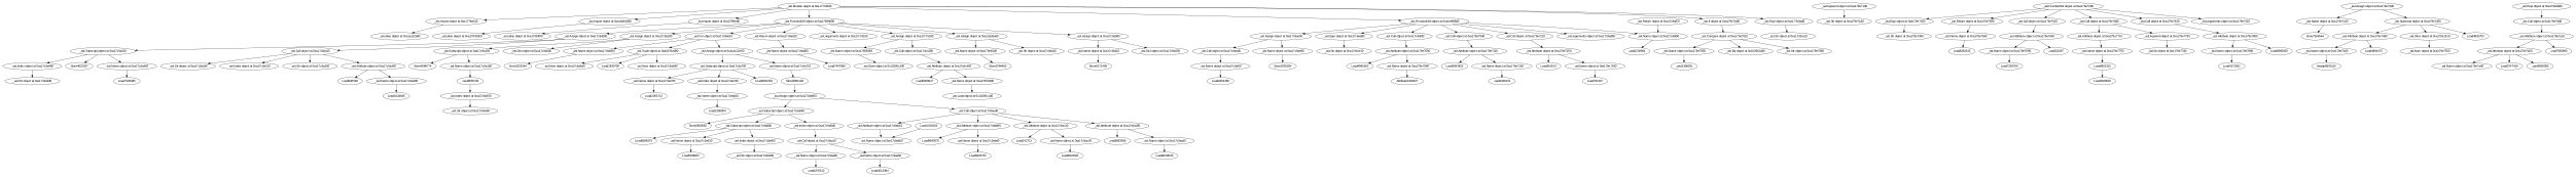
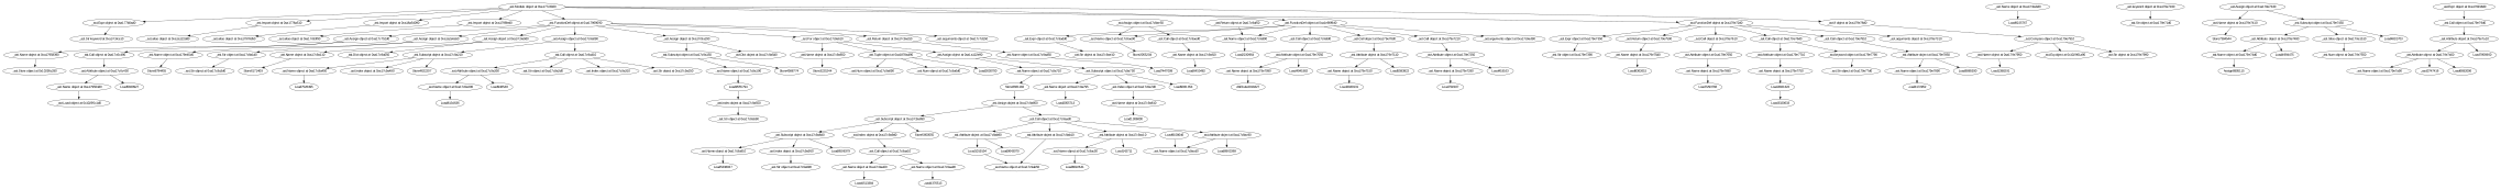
  strict digraph {
    fontname="Liberation Sans"
    node [fontname="Liberation Sans"]
    edge [fontname="Liberation Sans"]
    "_ast.Expr object at 0xa177b0ad0"
-   "_ast.Str object at 0xa17c8ce10"
+   "_ast.Str object at 0xa17c8ce10" [label="_ast.Str keyword at 0xa17c8ce10"]
    "_ast.Import object at 0xa1778a510"
    "_ast.alias object at 0xa1a122dd0"
    "_ast.Import object at 0xa18a54090"
    "_ast.alias object at 0xa17978d50"
    "_ast.Import object at 0xa1796fed0"
    "_ast.alias object at 0xa17c83f90"
    "_ast.Name object at 0xa17958390"
    "_ast.Store object at 0x10295c290"
    "_ast.Name object at 0xa179504d0"
    "_ast.Load object at 0x10295c1d0"
    "_ast.Attribute object at 0xa17c6c450"
    Load5820927
    "_ast.Call object at 0xa17c6c490"
    "_ast.Assign object at 0xa17c752d0"
    "_ast.Name object at 0xa179e45d0"
    Store9784455
    "_ast.Assign object at 0xa1a2e6a50"
    "_ast.Str object at 0xa17c9a1d0"
    "_ast.Name object at 0xa17c9a110"
    Store6171409
    "_ast.Assign object at 0xa17c9a0d0"
    "_ast.Dict object at 0xa17c9a050"
    "_ast.Name object at 0xa17c9a450"
    Load7526495
    "_ast.Index object at 0xa17c9a490"
    "_ast.Str object at 0xa17c9a3d0"
    "_ast.Subscript object at 0xa17c9a210"
    Store4622207
    "_ast.Name object at 0xa17c9a390"
    Load8134636
    "_ast.Attribute object at 0xa17c9a350"
    Load946548
    "_ast.Call object at 0xa17c9a410"
    "_ast.Str object at 0xa17c9a2d0"
    n37 [label="_ast.Index object at 0xa17c9a310"]
    "_ast.Str object at 0xa17c9a250"
    "_ast.Assign object at 0xa17c9a090"
    "_ast.Name object at 0xa17c9a190"
    Load9555794
    "_ast.Index object at 0xa17c9a550"
    "_ast.Str object at 0xa17c9a590"
    "_ast.Subscript object at 0xa17c9a150"
    n45 [label=Store4588774]
    "_ast.Assign object at 0xa17c9a290"
    "_ast.Dict object at 0xa17c9a5d0"
    "_ast.Name object at 0xa17c9a650"
    Store3225244
    n50 [label="_ast.Tuple object at 0xa1878ad90"]
    "_ast.Num object at 0xa17c9a690"
    "_ast.Num object at 0xa17c9a6d0"
    Load2630700
    "_ast.Name object at 0xa17c9a710"
    Store6661182
    "_ast.Assign object at 0xa17c9a850"
    n57 [label="_ast.Name object at 0xa17c9a795"]
    Load2055713
    "_ast.Name object at 0xa17c9a810"
    Load1306000
    "_ast.Index object at 0xa17c9a7d0"
    "_ast.Subscript object at 0xa17c9a750"
    Load9031354
    "_ast.Assign object at 0xa1a122e90"
    "_ast.Name object at 0xa17c9a910"
    Load5338937
    "_ast.Index object at 0xa17c9a950"
    "_ast.Str object at 0xa17c9a990"
    "_ast.Subscript object at 0xa17c9a8d0"
    Load8598379
    n71 [label=Load4513384]
    "_ast.Name object at 0xa17c9aa50"
    "_ast.Name object at 0xa17c9aa90"
    Load4376513
    "_ast.Call object at 0xa17c9aa10"
    "_ast.Index object at 0xa17c9a9d0"
    "_ast.Subscript object at 0xa17c9a890"
    Store5850555
    Load1019154
    "_ast.Name object at 0xa17c9ab50"
    "_ast.Attribute object at 0xa17c9ab10"
    "_ast.Name object at 0xa17c9abd0"
    Load9225767
    "_ast.Attribute object at 0xa17c9ab90"
    Load9643070
    "_ast.Name object at 0xa17c9ac50"
    Load8022641
    "_ast.Attribute object at 0xa17c9ac10"
    Load142711
    "_ast.Name object at 0xa17c9acd0"
    Load9158046
    "_ast.Attribute object at 0xa17c9ac90"
    Load8963369
    "_ast.Call object at 0xa17c9aad0"
    "_ast.For object at 0xa17c9a610"
    "_ast.Name object at 0xa17c9ad50"
    Load7447099
    "_ast.Return object at 0xa17c9ad10"
    "_ast.FunctionDef object at 0xa17969090"
    "_ast.arguments object at 0xa17c7d150"
    "_ast.Expr object at 0xa17c9add0"
    "_ast.Str object at 0xa17c9ae10"
    "_ast.Name object at 0xa17c9ae90"
    Store2055204
    "_ast.Name object at 0xa17c9af10"
    Load6453482
    "_ast.Call object at 0xa17c9aed0"
    "_ast.Assign object at 0xa17c9ae50"
    "_ast.Name object at 0xa17c9af90"
    Load2230964
    "_ast.Return object at 0xa17c9af50"
    n112 [label=Attribute2918427]
    "_ast.Name object at 0xa179e7090"
    "_ast.Attribute object at 0xa179e7050"
    Load4941982
    "_ast.Call object at 0xa17c9afd0"
    "_ast.Name object at 0xa179e7150"
    Load2940131
    "_ast.Attribute object at 0xa179e7110"
    Load5583822
    "_ast.keyword object at 0xa179e7190"
    "_ast.Str object at 0xa179e71d0"
    "_ast.Call object at 0xa179e70d0"
    "_ast.Name object at 0xa179e7290"
    Load702107
    "_ast.Attribute object at 0xa179e7250"
    Load419163
    "_ast.Call object at 0xa179e7210"
    "_ast.FunctionDef object at 0xa1e90f9d0"
    "_ast.arguments object at 0xa17c9ad90"
    "_ast.Expr object at 0xa179e7350"
    "_ast.Str object at 0xa179e7390"
    "_ast.Name object at 0xa179e7410"
    Store7384544
    n135 [label=Assign8995115]
    "_ast.Name object at 0xa179e74d0"
    "_ast.Attribute object at 0xa179e7490"
    Load4994475
    n139 [label="_ast.Slice object at 0xa179e1510"]
    "_ast.Num object at 0xa179e7550"
    "_ast.Subscript object at 0xa179e7450"
    Load4832703
    "_ast.Assign object at 0xa179e73d0"
    "_ast.Name object at 0xa179e75d0"
    Load8362615
    n146 [label="_ast.Return object at 0xa170e7590"]
    "_ast.Name object at 0xa179e7690"
    Load7293766
    "_ast.Attribute object at 0xa179e7650"
-   Load321097
    "_ast.Call object at 0xa179e7610"
    "_ast.Name object at 0xa179e7750"
    Load4821322
    Load3320633
    "_ast.Attribute object at 0xa179e7710"
    "_ast.keyword object at 0xa179e7790"
    "_ast.Str object at 0xa179e77d0"
    "_ast.Call object at 0xa179e76d0"
    "_ast.Name object at 0xa179e7890"
    Load4172952
    "_ast.Attribute object at 0xa179e7850"
    Load6985930
    "_ast.Call object at 0xa179e7810"
    "_ast.FunctionDef object at 0xa179e72d0"
    "_ast.arguments object at 0xa179e7310"
    "_ast.Name object at 0xa179e7950"
    Load1398291
    "_ast.Compare object at 0xa179e7910"
    "_ast.Eq object at 0x102961a90"
    "_ast.Str object at 0xa179e7990"
    "_ast.Attribute object at 0xa179e7a50"
    "_ast.Name object at 0xa179e7a90"
    Load3747416
    Load6692006
    "_ast.Attribute object at 0xa179e7a10"
    Load7956960
    "_ast.Call object at 0xa179e79d0"
    "_ast.Expr object at 0xa179918d0"
    "_ast.If object at 0xa179e78d0"
    "_ast.Module object at 0xa177c30d0"
    "_ast.Expr object at 0xa177b0ad0" -> "_ast.Str object at 0xa17c8ce10"
    "_ast.Import object at 0xa1778a510" -> "_ast.alias object at 0xa1a122dd0"
    "_ast.Import object at 0xa18a54090" -> "_ast.alias object at 0xa17978d50"
    "_ast.Import object at 0xa1796fed0" -> "_ast.alias object at 0xa17c83f90"
    "_ast.Name object at 0xa17958390" -> "_ast.Store object at 0x10295c290"
    "_ast.Name object at 0xa179504d0" -> "_ast.Load object at 0x10295c1d0"
    "_ast.Attribute object at 0xa17c6c450" -> "_ast.Name object at 0xa179504d0"
    "_ast.Attribute object at 0xa17c6c450" -> Load5820927
    "_ast.Call object at 0xa17c6c490" -> "_ast.Attribute object at 0xa17c6c450"
    "_ast.Assign object at 0xa17c752d0" -> "_ast.Name object at 0xa17958390"
    "_ast.Assign object at 0xa17c752d0" -> "_ast.Call object at 0xa17c6c490"
    "_ast.Name object at 0xa179e45d0" -> Store9784455
    "_ast.Assign object at 0xa1a2e6a50" -> "_ast.Name object at 0xa179e45d0"
    "_ast.Assign object at 0xa1a2e6a50" -> "_ast.Str object at 0xa17c9a1d0"
    "_ast.Name object at 0xa17c9a110" -> Store6171409
    "_ast.Assign object at 0xa17c9a0d0" -> "_ast.Name object at 0xa17c9a110"
    "_ast.Assign object at 0xa17c9a0d0" -> "_ast.Dict object at 0xa17c9a050"
    "_ast.Name object at 0xa17c9a450" -> Load7526495
-   "_ast.Index object at 0xa17c9a490" -> "_ast.Str object at 0xa17c9a3d0"
+   "_ast.Str object at 0xa17c9a1d0" -> "_ast.Str object at 0xa17c9a3d0"
    "_ast.Subscript object at 0xa17c9a210" -> "_ast.Name object at 0xa17c9a450"
    "_ast.Subscript object at 0xa17c9a210" -> "_ast.Index object at 0xa17c9a490"
    "_ast.Subscript object at 0xa17c9a210" -> Store4622207
    "_ast.Name object at 0xa17c9a390" -> Load8134636
    "_ast.Attribute object at 0xa17c9a350" -> "_ast.Name object at 0xa17c9a390"
    "_ast.Attribute object at 0xa17c9a350" -> Load946548
    "_ast.Call object at 0xa17c9a410" -> "_ast.Attribute object at 0xa17c9a350"
    "_ast.Call object at 0xa17c9a410" -> "_ast.Str object at 0xa17c9a2d0"
    "_ast.Call object at 0xa17c9a410" -> n37
    "_ast.Call object at 0xa17c9a410" -> "_ast.Str object at 0xa17c9a250"
    "_ast.Assign object at 0xa17c9a090" -> "_ast.Subscript object at 0xa17c9a210"
    "_ast.Assign object at 0xa17c9a090" -> "_ast.Call object at 0xa17c9a410"
    "_ast.Name object at 0xa17c9a190" -> Load9555794
    Load9555794 -> "_ast.Index object at 0xa17c9a550"
    "_ast.Index object at 0xa17c9a550" -> "_ast.Str object at 0xa17c9a590"
    "_ast.Subscript object at 0xa17c9a150" -> "_ast.Name object at 0xa17c9a190"
    "_ast.Subscript object at 0xa17c9a150" -> n45
    "_ast.Assign object at 0xa17c9a290" -> "_ast.Subscript object at 0xa17c9a150"
    "_ast.Assign object at 0xa17c9a290" -> "_ast.Dict object at 0xa17c9a5d0"
    "_ast.Name object at 0xa17c9a650" -> Store3225244
    n50 -> "_ast.Num object at 0xa17c9a690"
    n50 -> "_ast.Num object at 0xa17c9a6d0"
    n50 -> Load2630700
    "_ast.Name object at 0xa17c9a710" -> Store6661182
    Store6661182 -> "_ast.Assign object at 0xa17c9a850"
    "_ast.Assign object at 0xa17c9a850" -> "_ast.Subscript object at 0xa17c9a890"
    "_ast.Assign object at 0xa17c9a850" -> "_ast.Call object at 0xa17c9aad0"
    n57 -> Load2055713
    "_ast.Name object at 0xa17c9a810" -> Load1306000
    "_ast.Index object at 0xa17c9a7d0" -> "_ast.Name object at 0xa17c9a810"
    "_ast.Subscript object at 0xa17c9a750" -> n57
    "_ast.Subscript object at 0xa17c9a750" -> "_ast.Index object at 0xa17c9a7d0"
    "_ast.Subscript object at 0xa17c9a750" -> Load9031354
    "_ast.Assign object at 0xa1a122e90" -> "_ast.Name object at 0xa17c9a710"
    "_ast.Assign object at 0xa1a122e90" -> "_ast.Subscript object at 0xa17c9a750"
    "_ast.Name object at 0xa17c9a910" -> Load5338937
    "_ast.Index object at 0xa17c9a950" -> "_ast.Str object at 0xa17c9a990"
    "_ast.Subscript object at 0xa17c9a8d0" -> "_ast.Name object at 0xa17c9a910"
    "_ast.Subscript object at 0xa17c9a8d0" -> "_ast.Index object at 0xa17c9a950"
    "_ast.Subscript object at 0xa17c9a8d0" -> Load8598379
    "_ast.Name object at 0xa17c9aa50" -> n71
    "_ast.Name object at 0xa17c9aa90" -> Load4376513
    "_ast.Call object at 0xa17c9aa10" -> "_ast.Name object at 0xa17c9aa50"
    "_ast.Call object at 0xa17c9aa10" -> "_ast.Name object at 0xa17c9aa90"
    "_ast.Index object at 0xa17c9a9d0" -> "_ast.Call object at 0xa17c9aa10"
    "_ast.Subscript object at 0xa17c9a890" -> "_ast.Subscript object at 0xa17c9a8d0"
    "_ast.Subscript object at 0xa17c9a890" -> "_ast.Index object at 0xa17c9a9d0"
    "_ast.Subscript object at 0xa17c9a890" -> Store5850555
    Load1019154 -> "_ast.Name object at 0xa17c9ab50"
    "_ast.Attribute object at 0xa17c9ab10" -> "_ast.Name object at 0xa17c9ab50"
    "_ast.Name object at 0xa17c9abd0" -> Load9225767
-   "_ast.Attribute object at 0xa17c9ab90" -> "_ast.Name object at 0xa17c9abd0"
+   "_ast.Attribute object at 0xa17c9ab90" -> Load1019154
    "_ast.Attribute object at 0xa17c9ab90" -> Load9643070
    "_ast.Name object at 0xa17c9ac50" -> Load8022641
    "_ast.Attribute object at 0xa17c9ac10" -> "_ast.Name object at 0xa17c9ac50"
    "_ast.Attribute object at 0xa17c9ac10" -> Load142711
-   "_ast.Name object at 0xa17c9acd0" -> Load9158046
+   Load9158046 -> "_ast.Name object at 0xa17c9acd0"
    "_ast.Attribute object at 0xa17c9ac90" -> "_ast.Name object at 0xa17c9acd0"
    "_ast.Attribute object at 0xa17c9ac90" -> Load8963369
    "_ast.Call object at 0xa17c9aad0" -> "_ast.Attribute object at 0xa17c9ab10"
    "_ast.Call object at 0xa17c9aad0" -> "_ast.Attribute object at 0xa17c9ab90"
    "_ast.Call object at 0xa17c9aad0" -> "_ast.Attribute object at 0xa17c9ac10"
    "_ast.Call object at 0xa17c9aad0" -> "_ast.Attribute object at 0xa17c9ac90"
    "_ast.For object at 0xa17c9a610" -> "_ast.Name object at 0xa17c9a650"
    "_ast.For object at 0xa17c9a610" -> n50
    "_ast.For object at 0xa17c9a610" -> "_ast.Assign object at 0xa1a122e90"
    "_ast.Name object at 0xa17c9ad50" -> Load7447099
    "_ast.Return object at 0xa17c9ad10" -> "_ast.Name object at 0xa17c9ad50"
    "_ast.FunctionDef object at 0xa17969090" -> "_ast.Assign object at 0xa17c752d0"
    "_ast.FunctionDef object at 0xa17969090" -> "_ast.Assign object at 0xa1a2e6a50"
    "_ast.FunctionDef object at 0xa17969090" -> "_ast.Assign object at 0xa17c9a0d0"
    "_ast.FunctionDef object at 0xa17969090" -> "_ast.Assign object at 0xa17c9a090"
    "_ast.FunctionDef object at 0xa17969090" -> "_ast.Assign object at 0xa17c9a290"
    "_ast.FunctionDef object at 0xa17969090" -> "_ast.For object at 0xa17c9a610"
    "_ast.FunctionDef object at 0xa17969090" -> "_ast.Return object at 0xa17c9ad10"
    "_ast.FunctionDef object at 0xa17969090" -> "_ast.arguments object at 0xa17c7d150"
    "_ast.Expr object at 0xa17c9add0" -> "_ast.Str object at 0xa17c9ae10"
    "_ast.Name object at 0xa17c9ae90" -> Store2055204
    "_ast.Name object at 0xa17c9af10" -> Load6453482
    "_ast.Call object at 0xa17c9aed0" -> "_ast.Name object at 0xa17c9af10"
    "_ast.Assign object at 0xa17c9ae50" -> "_ast.Name object at 0xa17c9ae90"
    "_ast.Assign object at 0xa17c9ae50" -> "_ast.Call object at 0xa17c9aed0"
    "_ast.Name object at 0xa17c9af90" -> Load2230964
    "_ast.Return object at 0xa17c9af50" -> "_ast.Name object at 0xa17c9af90"
    "_ast.Name object at 0xa179e7090" -> n112
    "_ast.Attribute object at 0xa179e7050" -> "_ast.Name object at 0xa179e7090"
    "_ast.Attribute object at 0xa179e7050" -> Load4941982
    "_ast.Call object at 0xa17c9afd0" -> "_ast.Attribute object at 0xa179e7050"
    "_ast.Name object at 0xa179e7150" -> Load2940131
    "_ast.Attribute object at 0xa179e7110" -> "_ast.Name object at 0xa179e7150"
    "_ast.Attribute object at 0xa179e7110" -> Load5583822
    "_ast.keyword object at 0xa179e7190" -> "_ast.Str object at 0xa179e71d0"
    "_ast.Call object at 0xa179e70d0" -> "_ast.Attribute object at 0xa179e7110"
    "_ast.Name object at 0xa179e7290" -> Load702107
    "_ast.Attribute object at 0xa179e7250" -> "_ast.Name object at 0xa179e7290"
    "_ast.Attribute object at 0xa179e7250" -> Load419163
    "_ast.Call object at 0xa179e7210" -> "_ast.Attribute object at 0xa179e7250"
    "_ast.FunctionDef object at 0xa1e90f9d0" -> "_ast.Expr object at 0xa17c9add0"
-   "_ast.FunctionDef object at 0xa1e90f9d0" -> "_ast.Assign object at 0xa17c9ae50"
+   "_ast.FunctionDef object at 0xa1e90f9d0" -> "_ast.Name object at 0xa17c9ae90"
    "_ast.FunctionDef object at 0xa1e90f9d0" -> "_ast.Name object at 0xa17c9af90"
    "_ast.FunctionDef object at 0xa1e90f9d0" -> "_ast.Call object at 0xa17c9afd0"
    "_ast.FunctionDef object at 0xa1e90f9d0" -> "_ast.Call object at 0xa179e70d0"
    "_ast.FunctionDef object at 0xa1e90f9d0" -> "_ast.Call object at 0xa179e7210"
    "_ast.FunctionDef object at 0xa1e90f9d0" -> "_ast.arguments object at 0xa17c9ad90"
    "_ast.Expr object at 0xa179e7350" -> "_ast.Str object at 0xa179e7390"
    "_ast.Name object at 0xa179e7410" -> Store7384544
    "_ast.Name object at 0xa179e74d0" -> n135
    "_ast.Attribute object at 0xa179e7490" -> "_ast.Name object at 0xa179e74d0"
    "_ast.Attribute object at 0xa179e7490" -> Load4994475
    n139 -> "_ast.Num object at 0xa179e7550"
    "_ast.Subscript object at 0xa179e7450" -> "_ast.Attribute object at 0xa179e7490"
    "_ast.Subscript object at 0xa179e7450" -> n139
    "_ast.Subscript object at 0xa179e7450" -> Load4832703
    "_ast.Assign object at 0xa179e73d0" -> "_ast.Name object at 0xa179e7410"
    "_ast.Assign object at 0xa179e73d0" -> "_ast.Subscript object at 0xa179e7450"
    "_ast.Name object at 0xa179e75d0" -> Load8362615
    n146 -> "_ast.Name object at 0xa179e75d0"
    "_ast.Name object at 0xa179e7690" -> Load7293766
    "_ast.Attribute object at 0xa179e7650" -> "_ast.Name object at 0xa179e7690"
-   "_ast.Attribute object at 0xa179e7650" -> Load321097
    "_ast.Call object at 0xa179e7610" -> "_ast.Attribute object at 0xa179e7650"
    "_ast.Name object at 0xa179e7750" -> Load4821322
    Load4821322 -> Load3320633
    "_ast.Attribute object at 0xa179e7710" -> "_ast.Name object at 0xa179e7750"
    "_ast.keyword object at 0xa179e7790" -> "_ast.Str object at 0xa179e77d0"
    "_ast.Call object at 0xa179e76d0" -> "_ast.Attribute object at 0xa179e7710"
    "_ast.Call object at 0xa179e76d0" -> "_ast.keyword object at 0xa179e7790"
    "_ast.Name object at 0xa179e7890" -> Load4172952
    "_ast.Attribute object at 0xa179e7850" -> "_ast.Name object at 0xa179e7890"
    "_ast.Attribute object at 0xa179e7850" -> Load6985930
    "_ast.Call object at 0xa179e7810" -> "_ast.Attribute object at 0xa179e7850"
    "_ast.FunctionDef object at 0xa179e72d0" -> "_ast.Expr object at 0xa179e7350"
    "_ast.FunctionDef object at 0xa179e72d0" -> n146
    "_ast.FunctionDef object at 0xa179e72d0" -> "_ast.Call object at 0xa179e7610"
    "_ast.FunctionDef object at 0xa179e72d0" -> "_ast.Call object at 0xa179e76d0"
    "_ast.FunctionDef object at 0xa179e72d0" -> "_ast.Call object at 0xa179e7810"
    "_ast.FunctionDef object at 0xa179e72d0" -> "_ast.arguments object at 0xa179e7310"
    "_ast.Name object at 0xa179e7950" -> Load1398291
    "_ast.Compare object at 0xa179e7910" -> "_ast.Name object at 0xa179e7950"
    "_ast.Compare object at 0xa179e7910" -> "_ast.Eq object at 0x102961a90"
    "_ast.Compare object at 0xa179e7910" -> "_ast.Str object at 0xa179e7990"
    "_ast.Attribute object at 0xa179e7a50" -> "_ast.Name object at 0xa179e7a90"
    "_ast.Attribute object at 0xa179e7a50" -> Load3747416
    "_ast.Attribute object at 0xa179e7a50" -> Load6692006
    "_ast.Attribute object at 0xa179e7a10" -> "_ast.Attribute object at 0xa179e7a50"
    "_ast.Attribute object at 0xa179e7a10" -> Load7956960
    "_ast.Call object at 0xa179e79d0" -> "_ast.Attribute object at 0xa179e7a10"
    "_ast.Expr object at 0xa179918d0" -> "_ast.Call object at 0xa179e79d0"
    "_ast.If object at 0xa179e78d0" -> "_ast.Compare object at 0xa179e7910"
    "_ast.Module object at 0xa177c30d0" -> "_ast.Expr object at 0xa177b0ad0"
    "_ast.Module object at 0xa177c30d0" -> "_ast.Import object at 0xa1778a510"
    "_ast.Module object at 0xa177c30d0" -> "_ast.Import object at 0xa18a54090"
    "_ast.Module object at 0xa177c30d0" -> "_ast.Import object at 0xa1796fed0"
    "_ast.Module object at 0xa177c30d0" -> "_ast.FunctionDef object at 0xa17969090"
    "_ast.Module object at 0xa177c30d0" -> "_ast.FunctionDef object at 0xa1e90f9d0"
+   "_ast.Module object at 0xa177c30d0" -> "_ast.FunctionDef object at 0xa179e72d0"
    "_ast.Module object at 0xa177c30d0" -> "_ast.If object at 0xa179e78d0"
  }
